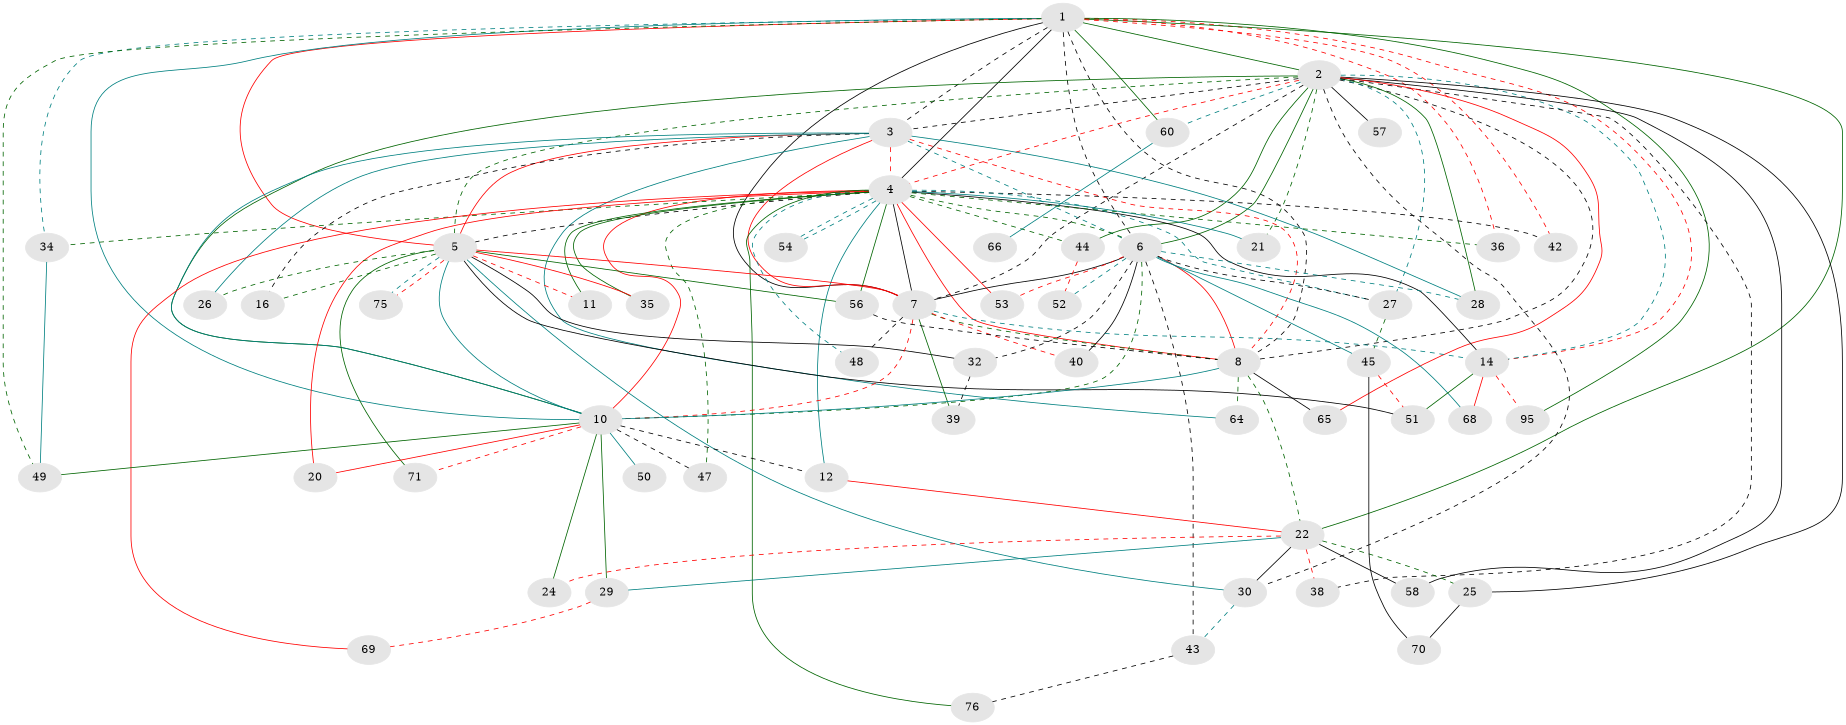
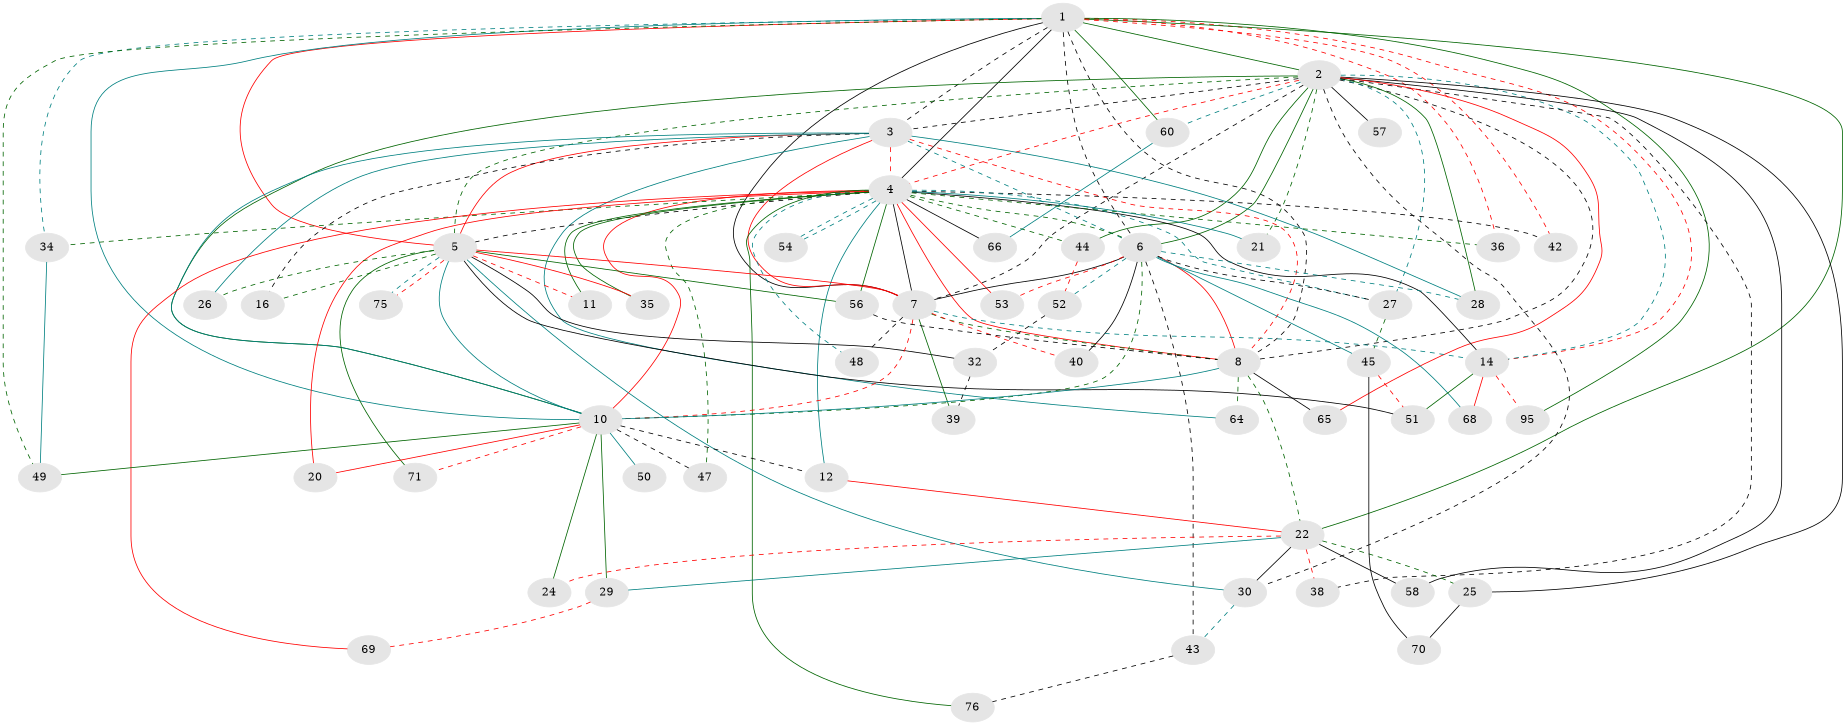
  graph {
    node [color=gray90 style=filled]
    edge [color=black style=dashed]
    1 [super="+33"]
    2 [super="+17"]
    3 [super="+73"]
    4 [super="+9"]
    5 [super="+41"]
    6 [super="+18"]
    7 [super="+23"]
    8 [super="+13"]
    10 [super="+19"]
    14 [super="+15"]
    22 [super="+59"]
    34 [super="+67"]
    36
    42
    49
    n16 [label=95]
    60
    21
    25 [super="+72"]
    27 [super="+31"]
    28 [super="+62"]
    30 [super="+63"]
    38
    44
    57
    58
    65
    16
    26
    64
    11
    12 [super="+37"]
    20
    35
    47
    48
    53
    54
    56
    66
    69
    76
    32 [super="+61"]
    51 [super="+77"]
    71
    75
    40
    43
    45 [super="+74"]
    52
    68
    39
    50
    24
    29 [super="+46"]
    70
    1 -- 2 [color=darkgreen style=solid]
    1 -- 3
    1 -- 4 [style=solid weight=2]
    1 -- 5 [color=red style=solid]
    1 -- 6
    1 -- 7 [style=solid]
    1 -- 8
    1 -- 10 [color=teal style=solid]
    1 -- 14 [color=red]
    1 -- 22 [color=darkgreen style=solid]
    1 -- 34 [color=teal]
    1 -- 36 [color=red]
    1 -- 42 [color=red]
    1 -- 49 [color=darkgreen]
    1 -- n16 [color=darkgreen style=solid]
    1 -- 60 [color=darkgreen style=solid]
    2 -- 3
    2 -- 4 [color=red weight=2]
    2 -- 5 [color=darkgreen weight=2]
    2 -- 6 [color=darkgreen style=solid]
    2 -- 7
    2 -- 8
    2 -- 10 [color=darkgreen style=solid]
    2 -- 14 [color=teal weight=2]
    2 -- 60 [color=teal]
    2 -- 21 [color=darkgreen]
    2 -- 25 [style=solid]
    2 -- 27 [color=teal]
    2 -- 28 [color=darkgreen style=solid]
    2 -- 30
    2 -- 38
    2 -- 44 [color=darkgreen style=solid]
    2 -- 57 [style=solid weight=2]
    2 -- 58 [style=solid]
    2 -- 65 [color=red style=solid]
    3 -- 4 [color=red weight=2]
    3 -- 5 [color=red style=solid]
    3 -- 6 [color=teal]
    3 -- 7 [color=red style=solid]
    3 -- 8 [color=red weight=2]
    3 -- 10 [color=teal style=solid]
    3 -- 28 [color=teal style=solid]
    3 -- 16
    3 -- 26 [color=teal style=solid]
    3 -- 64 [color=teal style=solid]
    4 -- 5 [weight=2]
    4 -- 6 [color=darkgreen weight=2]
    4 -- 7 [style=solid weight=2]
    4 -- 8 [color=red style=solid weight=2]
    4 -- 10 [color=red style=solid weight=2]
    4 -- 14 [style=solid weight=2]
    4 -- 34 [color=darkgreen]
    4 -- 36 [color=darkgreen]
    4 -- 42
    4 -- 21 [color=teal style=solid]
    4 -- 27 [color=teal]
    4 -- 44 [color=darkgreen]
    4 -- 11 [color=darkgreen style=solid]
    4 -- 12 [color=teal style=solid weight=2]
    4 -- 20 [color=red style=solid]
    4 -- 35 [color=darkgreen style=solid]
    4 -- 47 [color=darkgreen]
    4 -- 48 [color=teal]
    4 -- 53 [color=red style=solid]
    4 -- 54 [color=teal]
    4 -- 54 [color=teal]
    4 -- 56 [color=darkgreen style=solid]
+   4 -- 66 [style=solid]
    4 -- 69 [color=red style=solid]
    4 -- 76 [color=darkgreen style=solid]
    5 -- 7 [color=red style=solid]
    5 -- 10 [color=teal style=solid]
    5 -- 30 [color=teal style=solid]
    5 -- 16 [color=darkgreen]
    5 -- 26 [color=darkgreen]
    5 -- 11 [color=red]
    5 -- 35 [color=red style=solid]
    5 -- 56 [color=darkgreen style=solid]
    5 -- 32 [style=solid weight=2]
    5 -- 51 [style=solid]
    5 -- 71 [color=darkgreen style=solid]
    5 -- 75 [color=teal]
    5 -- 75 [color=red]
    6 -- 7 [style=solid]
    6 -- 8 [color=red style=solid]
    6 -- 10 [color=darkgreen]
    6 -- 27
    6 -- 28 [color=teal]
    6 -- 53 [color=red]
-   6 -- 32
+   52 -- 32
    6 -- 40 [style=solid]
    6 -- 43
    6 -- 45 [color=teal style=solid]
    6 -- 52 [color=teal]
    6 -- 68 [color=teal style=solid]
    7 -- 8 [color=darkgreen]
    7 -- 10 [color=red]
    7 -- 14 [color=teal]
    7 -- 48
    7 -- 40 [color=red]
    7 -- 39 [color=darkgreen style=solid]
    8 -- 10 [color=teal style=solid]
    8 -- 22 [color=darkgreen]
    8 -- 65 [style=solid]
    8 -- 64 [color=darkgreen]
    10 -- 49 [color=darkgreen style=solid]
    10 -- 12
    10 -- 20 [color=red style=solid]
    10 -- 47
    10 -- 71 [color=red]
    10 -- 50 [color=teal style=solid]
    10 -- 24 [color=darkgreen style=solid]
    10 -- 29 [color=darkgreen style=solid weight=2]
    14 -- n16 [color=red]
    14 -- 51 [color=darkgreen style=solid]
    14 -- 68 [color=red style=solid]
    22 -- 25 [color=darkgreen weight=2]
    22 -- 30 [style=solid]
    22 -- 38 [color=red]
    22 -- 58 [style=solid]
    22 -- 24 [color=red]
    22 -- 29 [color=teal style=solid]
    34 -- 49 [color=teal style=solid]
    60 -- 66 [color=teal style=solid]
    25 -- 70 [style=solid]
    27 -- 45 [color=darkgreen]
    30 -- 43 [color=teal]
    44 -- 52 [color=red]
    12 -- 22 [color=red style=solid]
    56 -- 8
    32 -- 39
    43 -- 76
    45 -- 51 [color=red]
    45 -- 70 [style=solid]
    29 -- 69 [color=red]
  }
